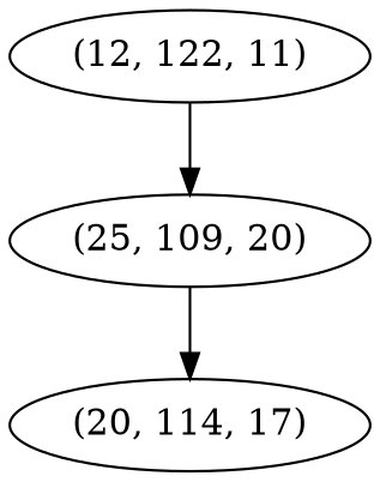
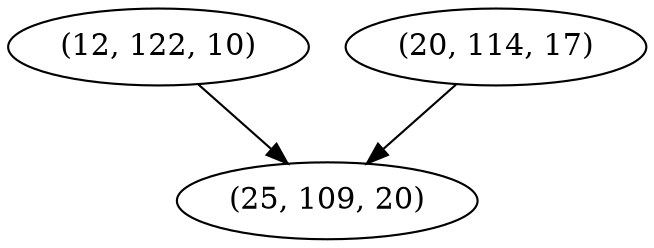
  digraph {
-   "(12, 122, 11)"
+   "(12, 122, 11)" [label="(12, 122, 10)"]
    "(25, 109, 20)"
    "(20, 114, 17)"
    "(12, 122, 11)" -> "(25, 109, 20)"
-   "(25, 109, 20)" -> "(20, 114, 17)"
+   "(20, 114, 17)" -> "(25, 109, 20)"
  }
